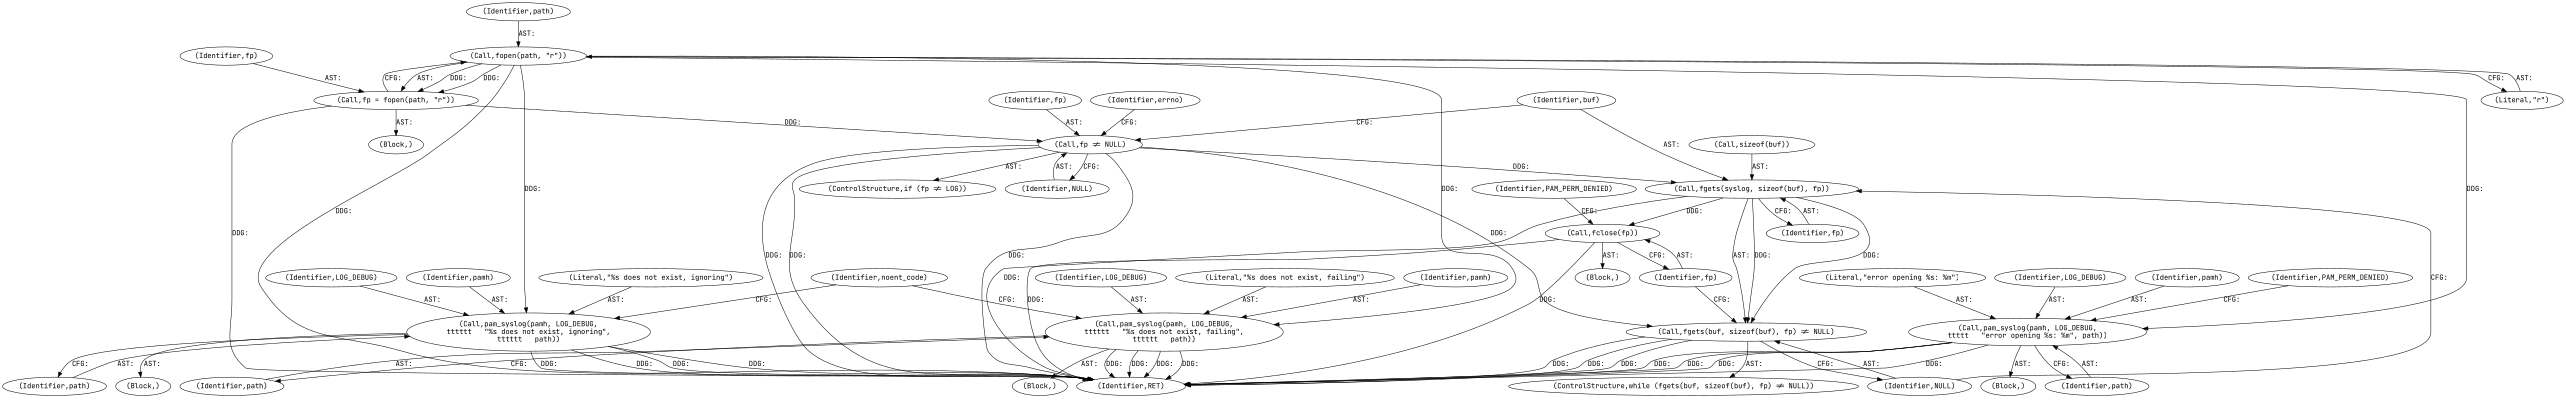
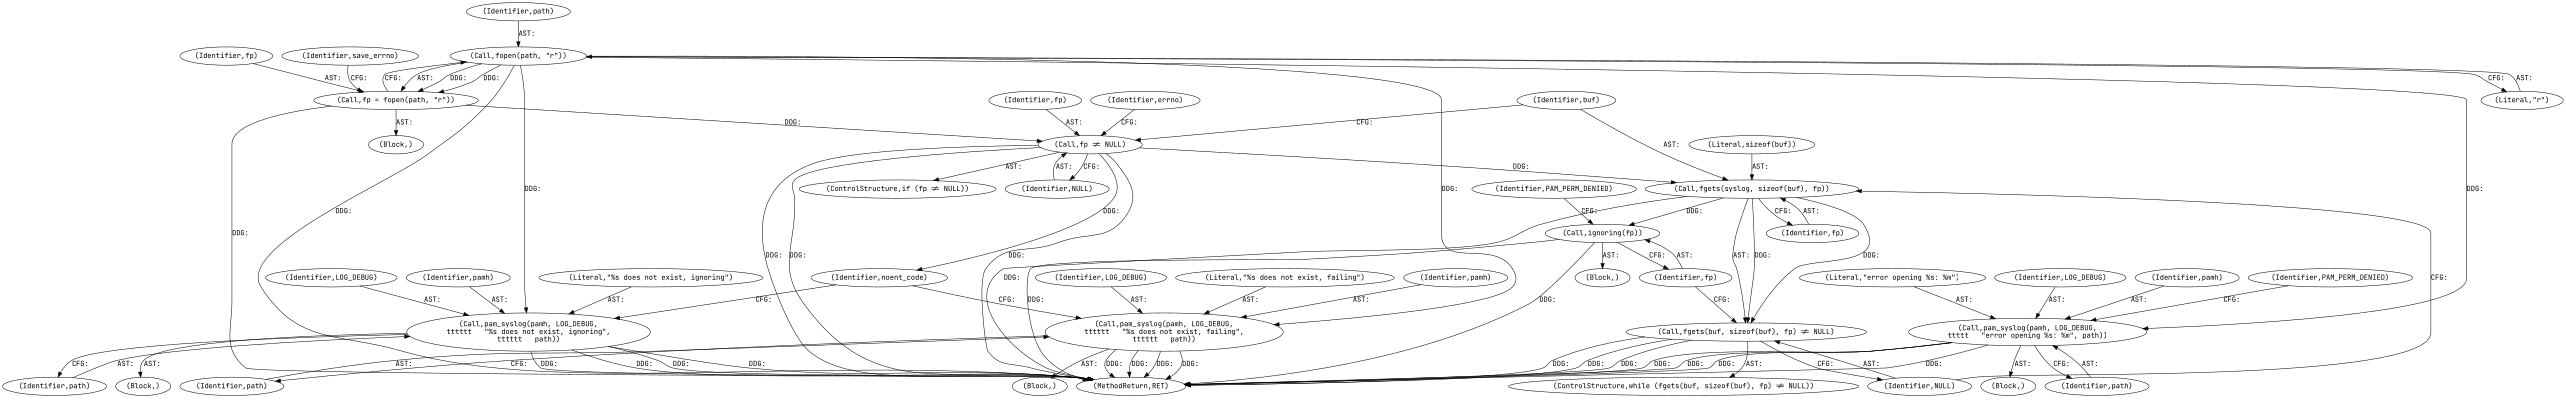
  digraph {
    fontname="JetBrains Mono"
    node [fontname="JetBrains Mono"]
    edge [fontname="JetBrains Mono"]
    n1 [label="(Call,fopen(path, \"r\"))"]
    n2 [label="(Call,fp = fopen(path, \"r\"))"]
    n3 [label="(Call,pam_syslog(pamh, LOG_DEBUG,\n\t\t\t\t\t\t   \"%s does not exist, ignoring\",\n\t\t\t\t\t\t   path))"]
    n4 [label="(Call,pam_syslog(pamh, LOG_DEBUG,\n\t\t\t\t\t\t   \"%s does not exist, failing\",\n\t\t\t\t\t\t   path))"]
    n5 [label="(Call,pam_syslog(pamh, LOG_DEBUG,\n\t\t\t\t\t   \"error opening %s: %m\", path))"]
    n6 [label="(Literal,\"r\")"]
-   n7 [label="(Identifier,RET)"]
+   n7 [label="(MethodReturn,RET)"]
    n8 [label="(Call,fp != NULL)"]
    n9 [label="(Block,)"]
    n10 [label="(Block,)"]
    n11 [label="(Identifier,path)"]
    n12 [label="(Identifier,path)"]
    n13 [label="(Block,)"]
    n14 [label="(Block,)"]
    n15 [label="(Identifier,path)"]
    n16 [label="(Call,fgets(syslog, sizeof(buf), fp))"]
    n17 [label="(Call,fgets(buf, sizeof(buf), fp) != NULL)"]
-   n18 [label="(ControlStructure,if (fp != LOG))"]
+   n18 [label="(ControlStructure,if (fp != NULL))"]
    n19 [label="(Identifier,NULL)"]
-   n20 [label="(Call,fclose(fp))"]
+   n20 [label="(Call,ignoring(fp))"]
    n21 [label="(Identifier,fp)"]
    n22 [label="(ControlStructure,while (fgets(buf, sizeof(buf), fp) != NULL))"]
    n23 [label="(Identifier,NULL)"]
    n24 [label="(Identifier,fp)"]
    n25 [label="(Block,)"]
    n26 [label="(Identifier,path)"]
    n27 [label="(Identifier,noent_code)"]
    n28 [label="(Literal,\"error opening %s: %m\")"]
    n29 [label="(Identifier,fp)"]
    n30 [label="(Identifier,errno)"]
    n31 [label="(Identifier,LOG_DEBUG)"]
    n32 [label="(Identifier,fp)"]
    n33 [label="(Identifier,pamh)"]
-   n34 [label="(Call,sizeof(buf))"]
+   n34 [label="(Literal,sizeof(buf))"]
    n35 [label="(Identifier,pamh)"]
    n36 [label="(Literal,\"%s does not exist, ignoring\")"]
    n37 [label="(Identifier,LOG_DEBUG)"]
    n38 [label="(Identifier,PAM_PERM_DENIED)"]
    n39 [label="(Identifier,LOG_DEBUG)"]
+   n40 [label="(Identifier,save_errno)"]
    n41 [label="(Identifier,buf)"]
    n42 [label="(Identifier,PAM_PERM_DENIED)"]
    n43 [label="(Literal,\"%s does not exist, failing\")"]
    n44 [label="(Identifier,pamh)"]
    n1 -> n2 [label="AST: "]
    n1 -> n2 [label="DDG: "]
    n1 -> n2 [label="DDG: "]
    n1 -> n3 [label="DDG: "]
    n1 -> n4 [label="DDG: "]
    n1 -> n5 [label="DDG: "]
    n1 -> n6 [label="CFG: "]
    n1 -> n7 [label="DDG: "]
    n2 -> n1 [label="CFG: "]
    n2 -> n7 [label="DDG: "]
    n2 -> n8 [label="DDG: "]
    n2 -> n9 [label="AST: "]
    n3 -> n7 [label="DDG: "]
    n3 -> n7 [label="DDG: "]
    n3 -> n7 [label="DDG: "]
    n3 -> n7 [label="DDG: "]
    n3 -> n10 [label="AST: "]
    n3 -> n11 [label="CFG: "]
    n4 -> n7 [label="DDG: "]
    n4 -> n7 [label="DDG: "]
    n4 -> n7 [label="DDG: "]
    n4 -> n7 [label="DDG: "]
    n4 -> n12 [label="CFG: "]
    n4 -> n13 [label="AST: "]
    n5 -> n7 [label="DDG: "]
    n5 -> n7 [label="DDG: "]
    n5 -> n7 [label="DDG: "]
    n5 -> n7 [label="DDG: "]
    n5 -> n14 [label="AST: "]
    n5 -> n15 [label="CFG: "]
    n6 -> n1 [label="AST: "]
    n8 -> n7 [label="DDG: "]
    n8 -> n7 [label="DDG: "]
    n8 -> n7 [label="DDG: "]
    n8 -> n16 [label="DDG: "]
-   n8 -> n17 [label="DDG: "]
+   n8 -> n27 [label="DDG: "]
    n8 -> n18 [label="AST: "]
    n8 -> n19 [label="CFG: "]
    n11 -> n3 [label="AST: "]
    n12 -> n4 [label="AST: "]
    n15 -> n5 [label="AST: "]
    n16 -> n7 [label="DDG: "]
    n16 -> n17 [label="AST: "]
    n16 -> n17 [label="DDG: "]
    n16 -> n17 [label="DDG: "]
    n16 -> n20 [label="DDG: "]
    n16 -> n21 [label="CFG: "]
    n17 -> n7 [label="DDG: "]
    n17 -> n7 [label="DDG: "]
    n17 -> n7 [label="DDG: "]
    n17 -> n22 [label="AST: "]
    n17 -> n23 [label="CFG: "]
    n19 -> n8 [label="AST: "]
    n20 -> n7 [label="DDG: "]
    n20 -> n7 [label="DDG: "]
    n20 -> n24 [label="CFG: "]
    n20 -> n25 [label="AST: "]
    n21 -> n16 [label="AST: "]
    n23 -> n16 [label="CFG: "]
    n23 -> n17 [label="AST: "]
    n24 -> n17 [label="CFG: "]
    n24 -> n20 [label="AST: "]
    n26 -> n1 [label="AST: "]
    n27 -> n3 [label="CFG: "]
    n27 -> n4 [label="CFG: "]
    n28 -> n5 [label="AST: "]
    n29 -> n8 [label="AST: "]
    n30 -> n8 [label="CFG: "]
    n31 -> n5 [label="AST: "]
    n32 -> n2 [label="AST: "]
    n33 -> n5 [label="AST: "]
    n34 -> n16 [label="AST: "]
    n35 -> n4 [label="AST: "]
    n36 -> n3 [label="AST: "]
    n37 -> n3 [label="AST: "]
    n38 -> n5 [label="CFG: "]
    n39 -> n4 [label="AST: "]
+   n40 -> n2 [label="CFG: "]
    n41 -> n8 [label="CFG: "]
    n41 -> n16 [label="AST: "]
    n42 -> n20 [label="CFG: "]
    n43 -> n4 [label="AST: "]
    n44 -> n3 [label="AST: "]
  }
